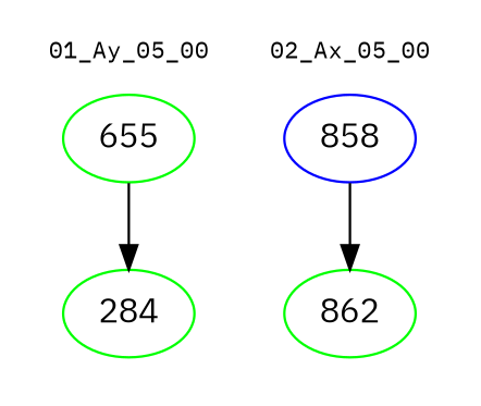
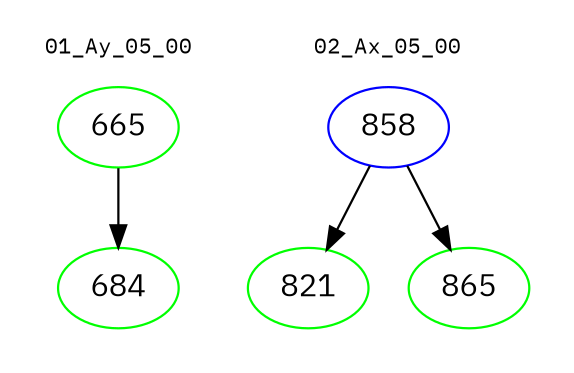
  digraph {
    fontname="IBM Plex Mono"
    node [color=green fontname="IBM Plex Mono"]
    edge [color=black fontname="IBM Plex Mono"]
-   n1 [label=655]
-   n2 [label=284]
+   n1 [label=665]
+   n2 [label=684]
    n3 [color=blue label=858]
-   n5 [label=862]
+   n4 [label=821]
+   n5 [label=865]
    subgraph cluster_1 {
      color=white
      fontsize=10
      label="01_Ay_05_00"
      n1
      n2
    }
    subgraph cluster_2 {
      color=white
      fontsize=10
      label="02_Ax_05_00"
      n3
+     n4
      n5
    }
    n1 -> n2
+   n3 -> n4
    n3 -> n5
  }
